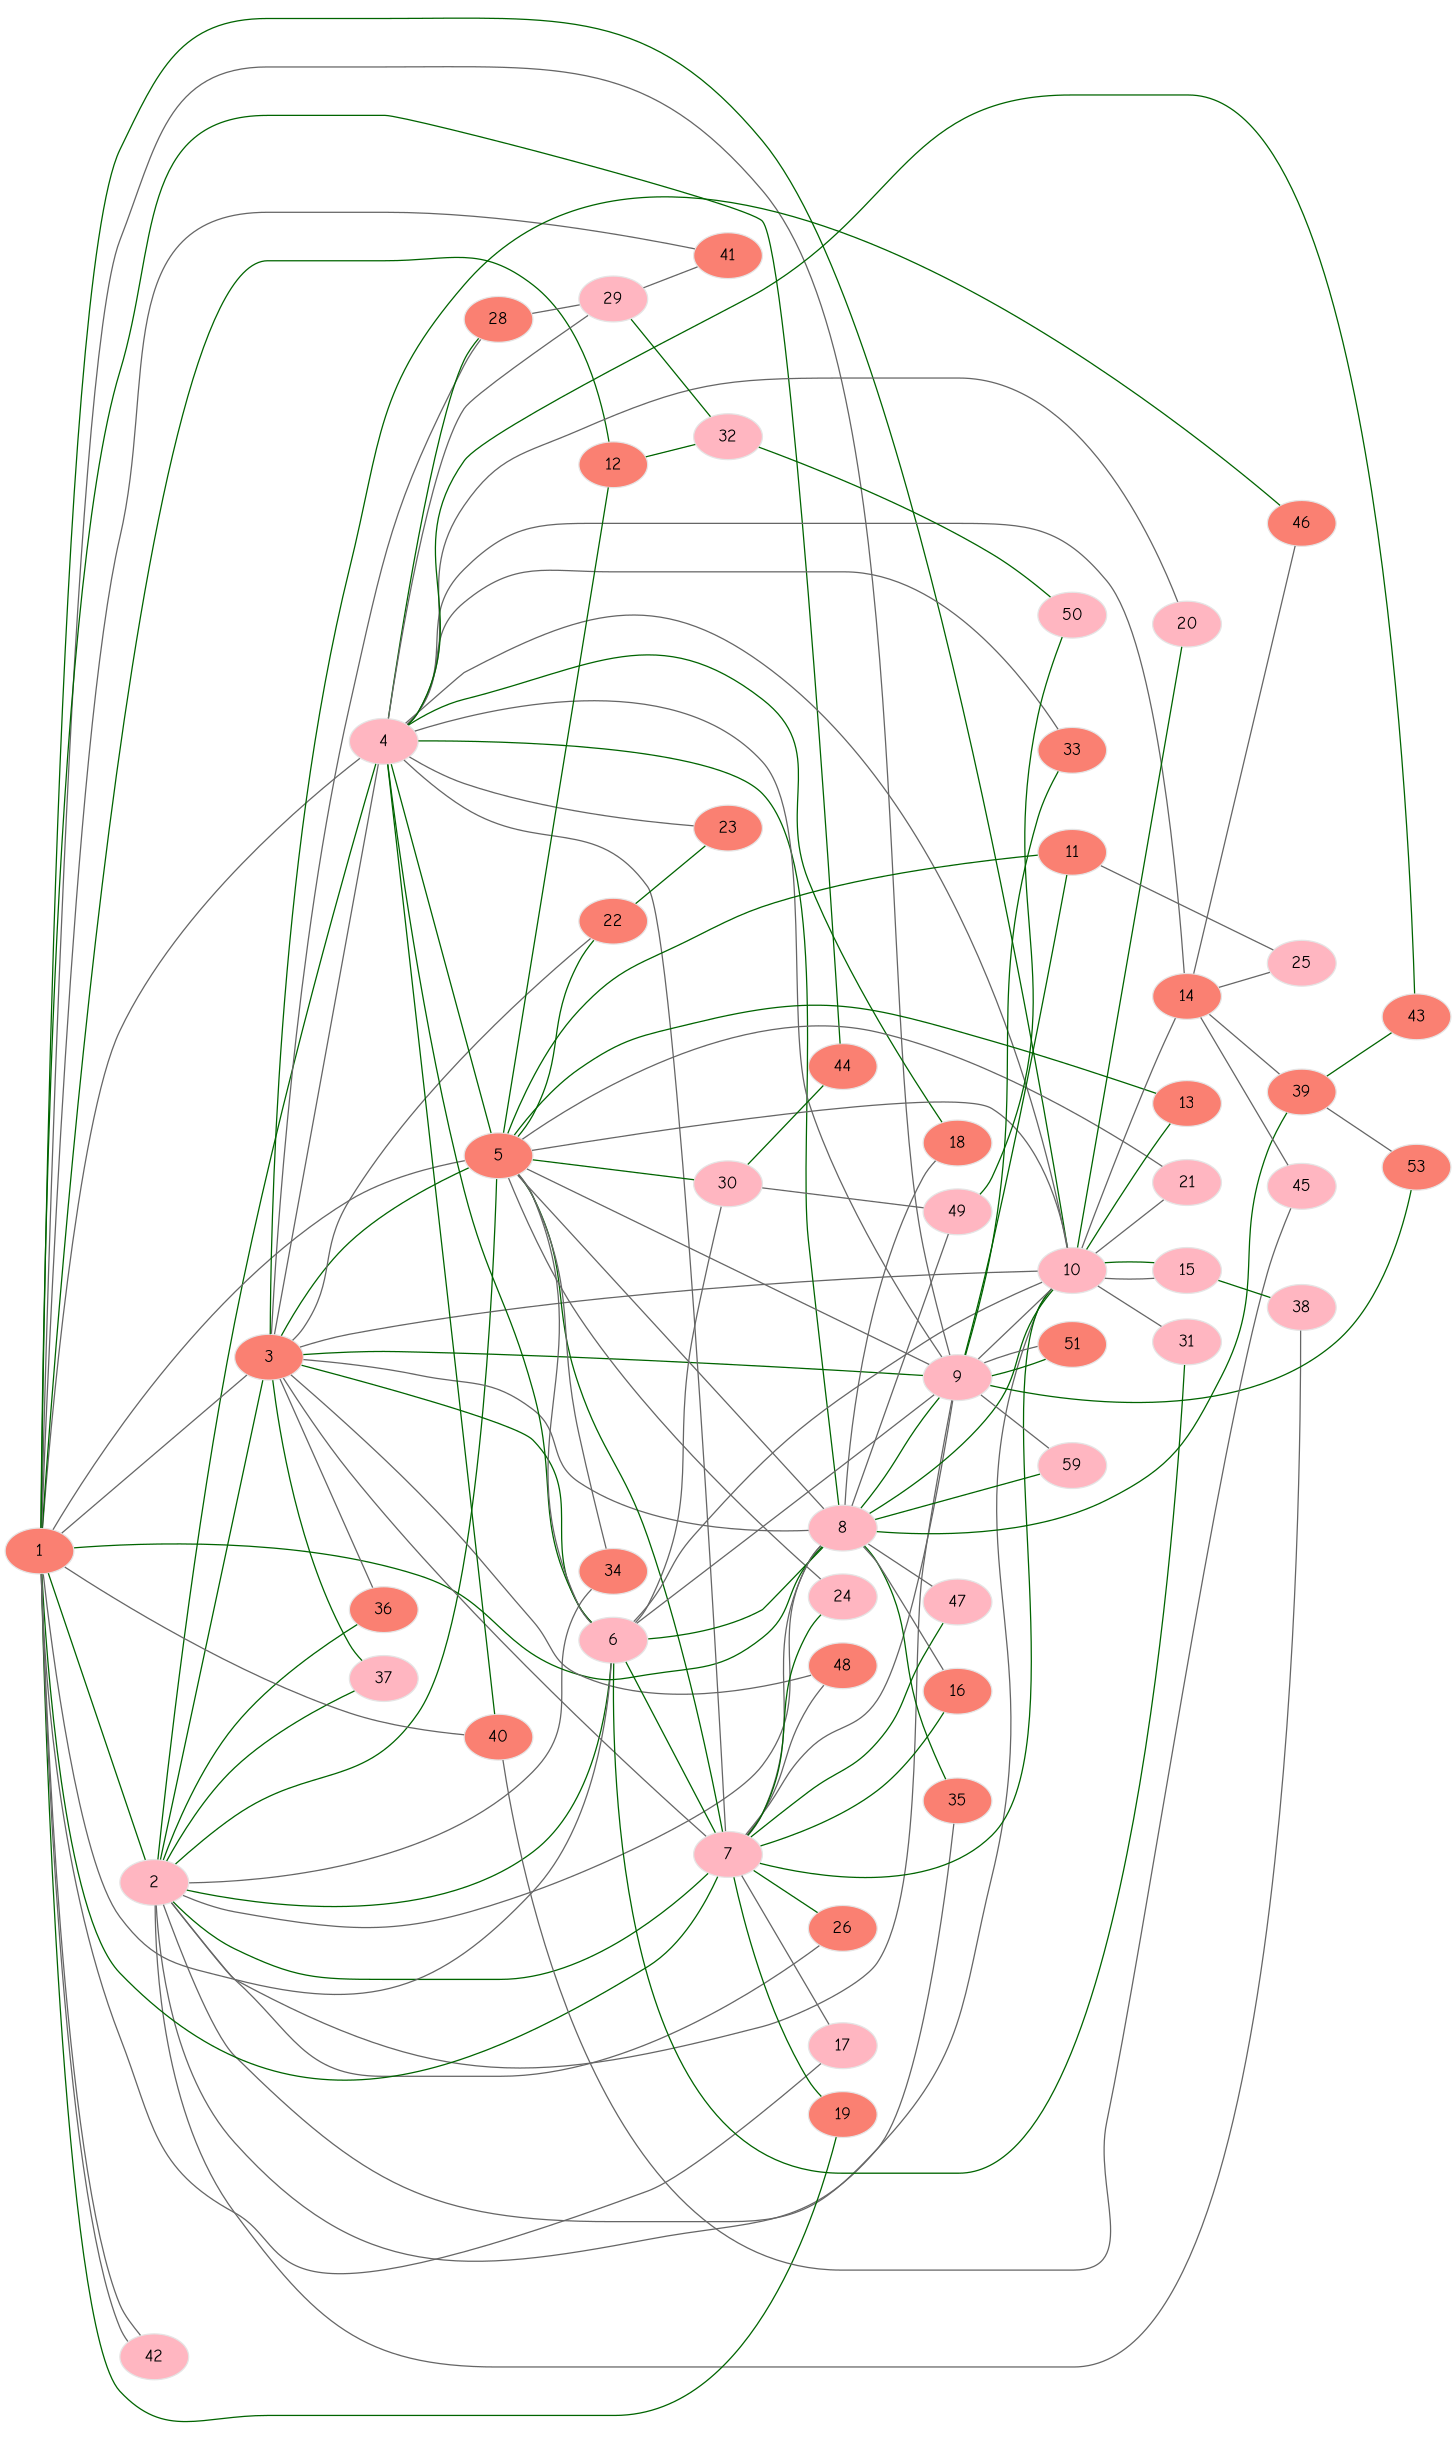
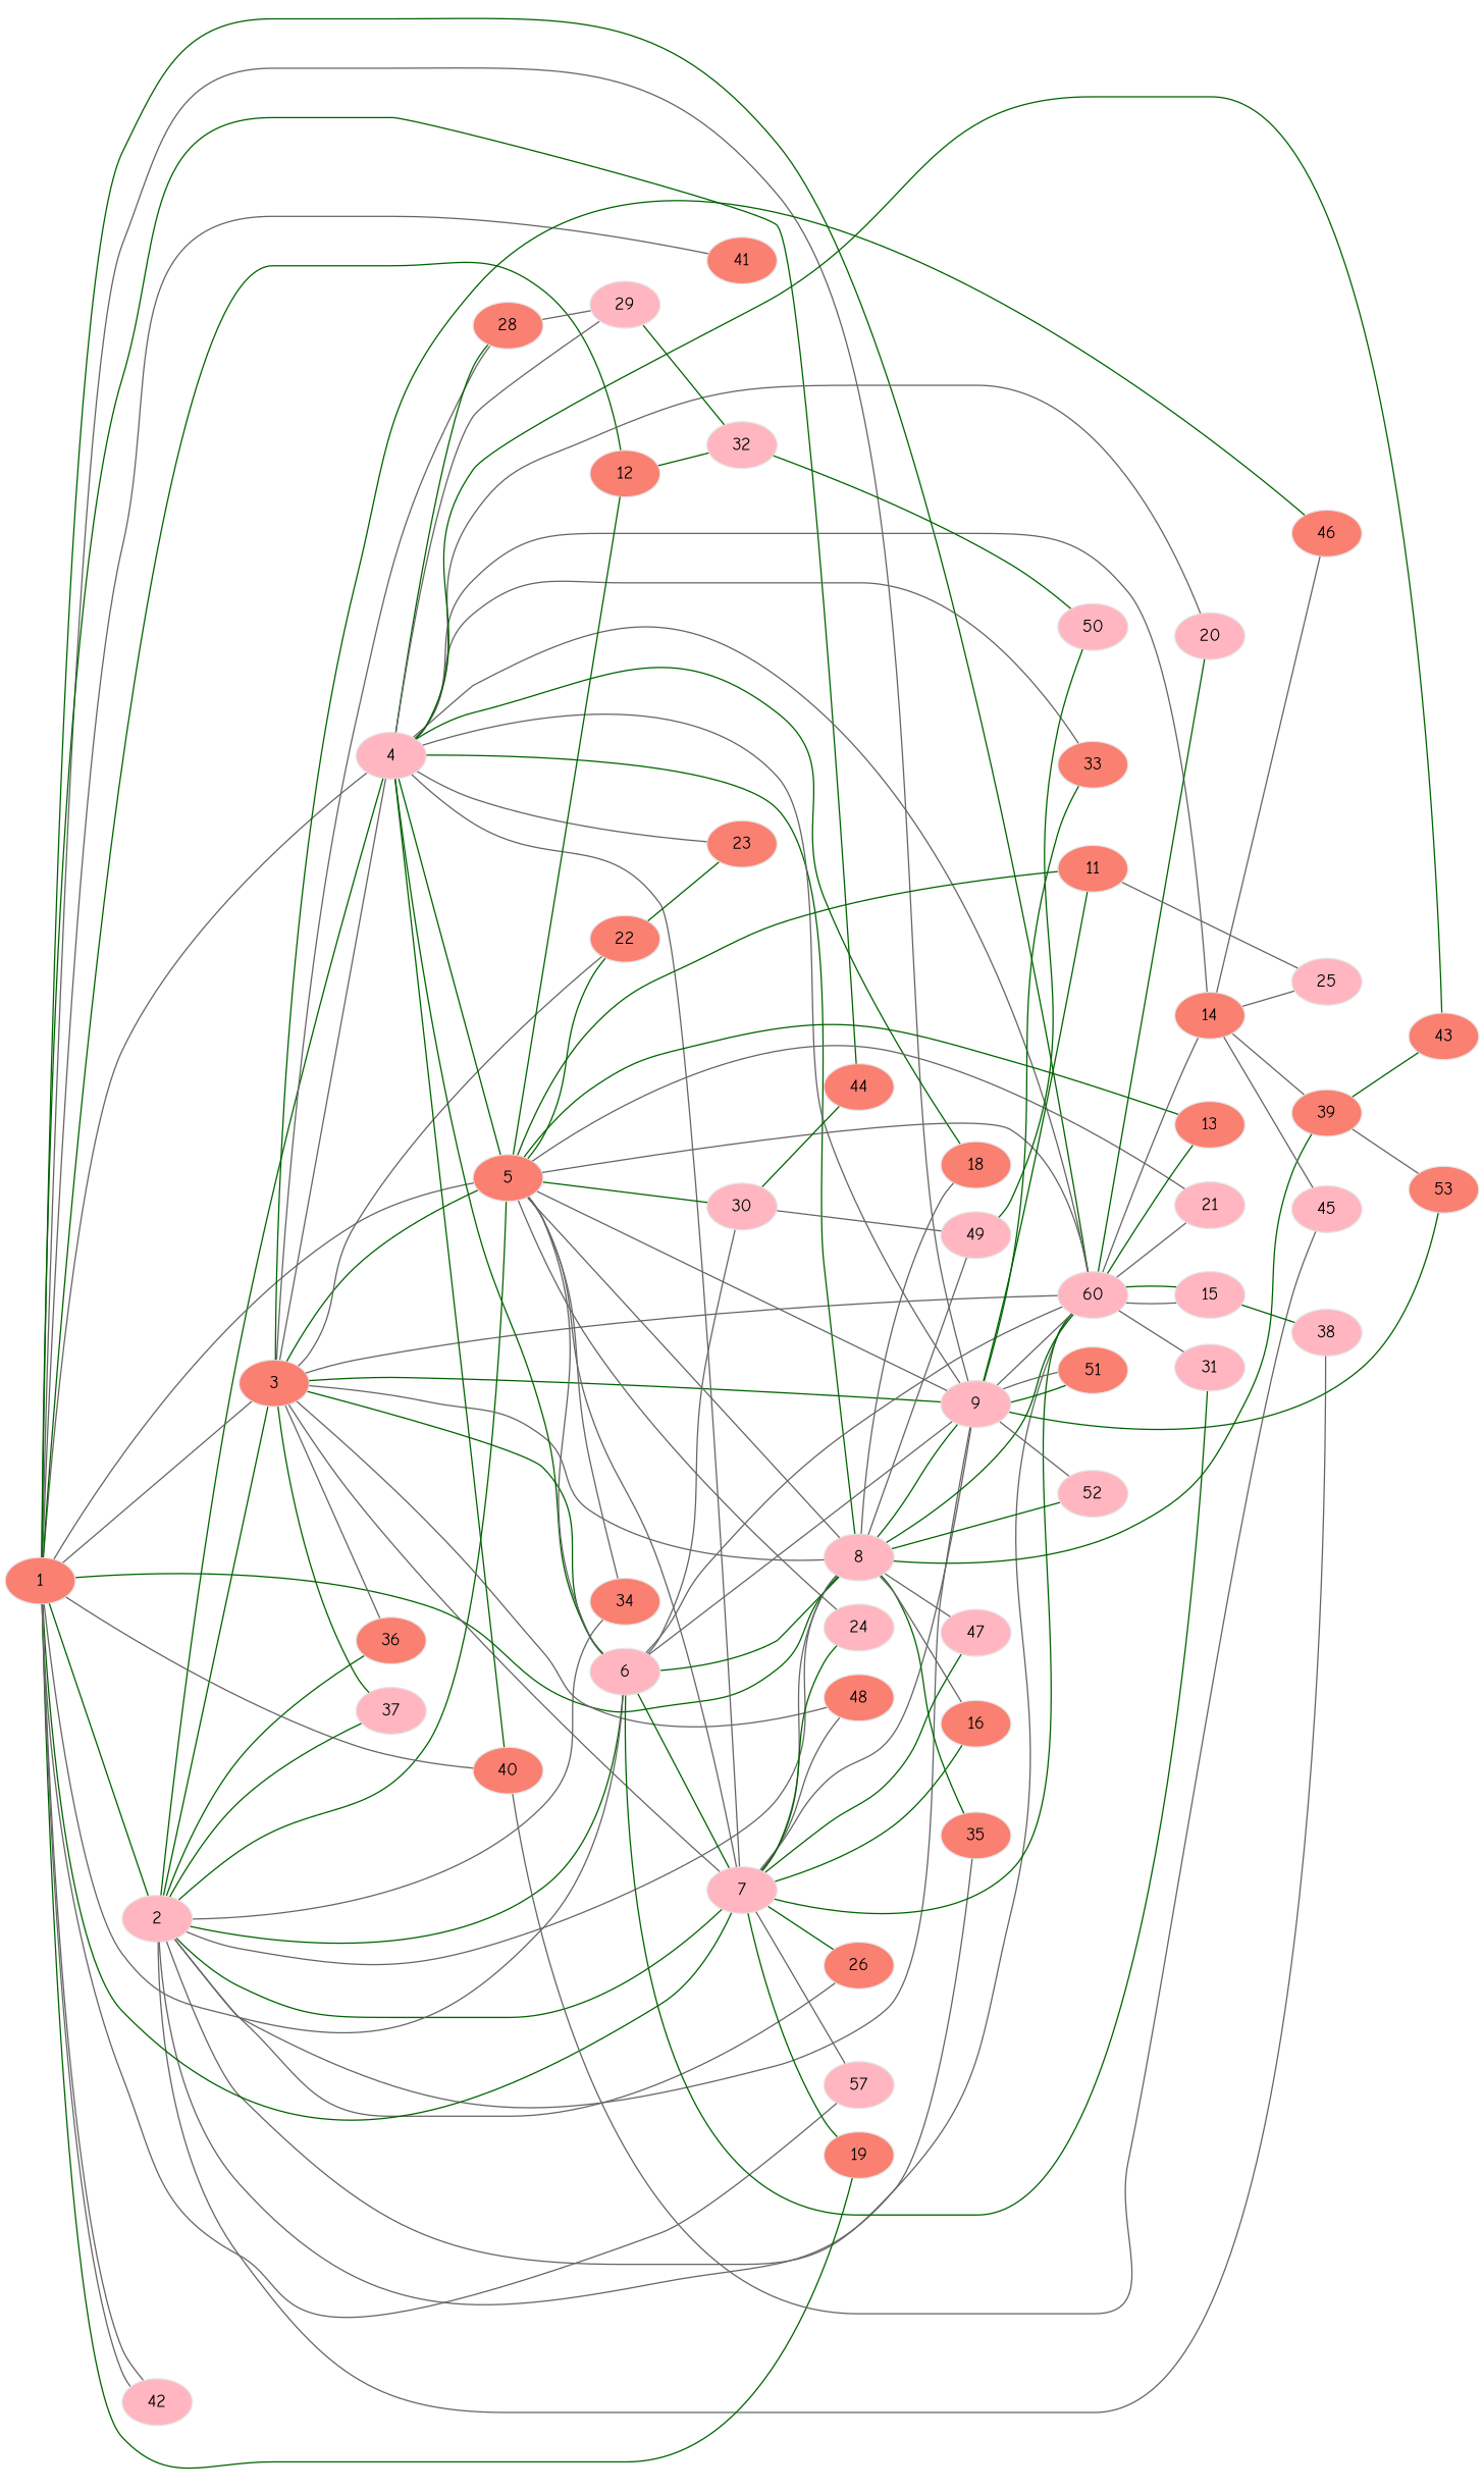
  graph {
    fontname="Comic Neue"
    rankdir=LR
    node [color=gray90 fillcolor=salmon fontname="Comic Neue" style=filled]
    edge [color=gray40 fontname="Comic Neue"]
    2 [fillcolor=lightpink]
    1
    3
    4 [fillcolor=lightpink]
    5
    6 [fillcolor=lightpink]
    7 [fillcolor=lightpink]
    8 [fillcolor=lightpink]
    9 [fillcolor=lightpink]
-   10 [fillcolor=lightpink]
+   10 [fillcolor=lightpink label=60]
    12
-   17 [fillcolor=lightpink]
+   17 [fillcolor=lightpink label=57]
    19
    40
    41
    42 [fillcolor=lightpink]
    44
    35
    26
    34
    36
    37 [fillcolor=lightpink]
    38 [fillcolor=lightpink]
    22
    28
    46
    48
    14
    18
    20 [fillcolor=lightpink]
    23
    29 [fillcolor=lightpink]
    33
    43
    11
    13
    21 [fillcolor=lightpink]
    24 [fillcolor=lightpink]
    30 [fillcolor=lightpink]
    31 [fillcolor=lightpink]
    16
    47 [fillcolor=lightpink]
    39
    49 [fillcolor=lightpink]
-   52 [fillcolor=lightpink label=59]
+   52 [fillcolor=lightpink]
    51
    53
    15 [fillcolor=lightpink]
    32 [fillcolor=lightpink]
    45 [fillcolor=lightpink]
    25 [fillcolor=lightpink]
    50 [fillcolor=lightpink]
    2 -- 3 [color=darkgreen]
    2 -- 4 [color=darkgreen]
    2 -- 5 [color=darkgreen]
    2 -- 6 [color=darkgreen]
    2 -- 7 [color=darkgreen]
    2 -- 8
    2 -- 9
    2 -- 10
    2 -- 35
    2 -- 26
    2 -- 34
    2 -- 36 [color=darkgreen]
    2 -- 37 [color=darkgreen]
    2 -- 38
    1 -- 2 [color=darkgreen]
    1 -- 3
    1 -- 4
    1 -- 5
    1 -- 6
    1 -- 7 [color=darkgreen]
    1 -- 8 [color=darkgreen]
    1 -- 9
    1 -- 10 [color=darkgreen]
    1 -- 12 [color=darkgreen]
    1 -- 17
    1 -- 19 [color=darkgreen]
    1 -- 40
    1 -- 41
    1 -- 42
    1 -- 42
    1 -- 44 [color=darkgreen]
    3 -- 4
    3 -- 5 [color=darkgreen]
    3 -- 6 [color=darkgreen]
    3 -- 7
    3 -- 8
    3 -- 9 [color=darkgreen]
    3 -- 10
    3 -- 36
    3 -- 37 [color=darkgreen]
    3 -- 22
    3 -- 28
    3 -- 46 [color=darkgreen]
    3 -- 48
    4 -- 5 [color=darkgreen]
    4 -- 6 [color=darkgreen]
    4 -- 7
    4 -- 8 [color=darkgreen]
    4 -- 9
    4 -- 10
    4 -- 40 [color=darkgreen]
    4 -- 28 [color=darkgreen]
    4 -- 14
    4 -- 18 [color=darkgreen]
    4 -- 20
    4 -- 23
    4 -- 29
    4 -- 33
    4 -- 43 [color=darkgreen]
    5 -- 6
-   5 -- 7 [color=darkgreen]
+   5 -- 7
    5 -- 8
    5 -- 9
    5 -- 10
    5 -- 12 [color=darkgreen]
    5 -- 34
    5 -- 22 [color=darkgreen]
    5 -- 11 [color=darkgreen]
    5 -- 13 [color=darkgreen]
    5 -- 21
    5 -- 24
    5 -- 30 [color=darkgreen]
    6 -- 7 [color=darkgreen]
    6 -- 8 [color=darkgreen]
    6 -- 9
    6 -- 10
    6 -- 30
    6 -- 31 [color=darkgreen]
    7 -- 8
    7 -- 9
    7 -- 10 [color=darkgreen]
    7 -- 17
    7 -- 19 [color=darkgreen]
    7 -- 26 [color=darkgreen]
    7 -- 48
    7 -- 24 [color=darkgreen]
    7 -- 16 [color=darkgreen]
    7 -- 47 [color=darkgreen]
    8 -- 9 [color=darkgreen]
    8 -- 10 [color=darkgreen]
    8 -- 35 [color=darkgreen]
    8 -- 18
    8 -- 16
    8 -- 47
    8 -- 39 [color=darkgreen]
    8 -- 49
    8 -- 52 [color=darkgreen]
    9 -- 10
    9 -- 33 [color=darkgreen]
    9 -- 11 [color=darkgreen]
    9 -- 52
    9 -- 51 [color=darkgreen]
    9 -- 51
    9 -- 53 [color=darkgreen]
    10 -- 14
    10 -- 20 [color=darkgreen]
    10 -- 13 [color=darkgreen]
    10 -- 21
    10 -- 31
    10 -- 15
    10 -- 15 [color=darkgreen]
    12 -- 32 [color=darkgreen]
    40 -- 45
    22 -- 23 [color=darkgreen]
    28 -- 29
    14 -- 46
    14 -- 39
    14 -- 45
    14 -- 25
-   29 -- 41
    29 -- 32 [color=darkgreen]
    11 -- 25
    30 -- 44 [color=darkgreen]
    30 -- 49
    39 -- 43 [color=darkgreen]
    39 -- 53
    49 -- 50 [color=darkgreen]
    15 -- 38 [color=darkgreen]
    32 -- 50 [color=darkgreen]
  }
